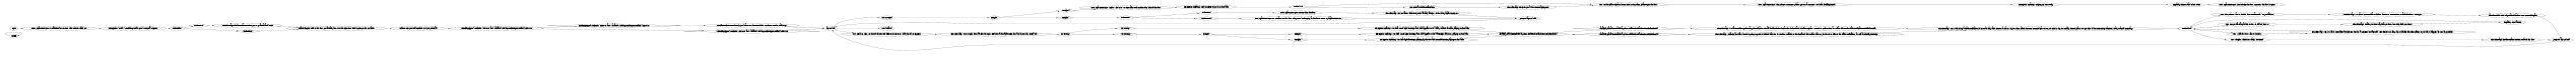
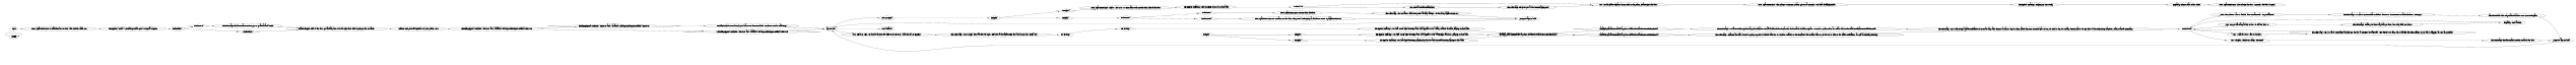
  digraph {
    rankdir=LR
    n1 [label=START]
    n2 [label=input]
    n3 [label="Door, Apartment #20: A weathered brown door. The number reads '20'."]
    n4 [label="Perception (Smell): Something smells good -- soupe à l'oignon?"]
    n5 [label="IsKimHere()"]
    n6 [label="IsKimHere()" shape=diamond]
    n7 [label="!(IsKimHere())" shape=diamond]
    n8 [label="Kim Kitsuragi: The lieutenant motions you to go ahead and knock."]
    n9 [label="Inland Empire: This is the door, you already know it's the right door. This is going to be *so hard*."]
-   n10 [label="Volition: Get yourself together. It's just police all."]
+   n10 [label="Volition: Get yourself together. It's just police work."]
    n11 [label="Kim Kitsuragi: \"Now, delivering a death notification is never an easy task. There's a reason why it's often called the most stressful part of our job. This is why it's usually done in pairs. You got this. I'll be monitoring reactions, ready to act if necessary.\""]
    n12 [label="Untitled hub"]
    n13 [label="You: \"What if I don't want to do this?\""]
    n14 [label="You: \"Alright, I think I'm ready.\" (Proceed.)"]
    n15 [label="You: \"Kim, I don't want to do this, let's turn around.\" (Try to bail out.)"]
    n16 [label="You: \"Do you have any advice on how to tell her he's...?\""]
    n17 [label="IsMorning()"]
    n18 [label="IsMorning()" shape=diamond]
-   n19 [label="!(IsMorning())" shape=diamond]
    n20 [label="Perception (Hearing): You hear some light footsteps and what appears to be a daily weather forecast playing on the radio."]
    n21 [label="IsNight()"]
    n22 [label="Variable[\"plaza.kineema_library_know_billies_husband_returned_the_book\"]"]
    n23 [label="IsNight()" shape=diamond]
    n24 [label="!(IsNight())" shape=diamond]
    n25 [label="Kim Kitsuragi: \"Yes, it's hard.\" He stares at the front door for a moment, his face still. \"But there is no easy way to handle this information. It just has to happen, as soon as possible.\""]
    n26 [label="Kim Kitsuragi: The lieutenant motions towards the door."]
    n27 [label="Jump to: [apt 20 hub]"]
    n28 [label="CheckEquipped(\"neck_tie\") == true  and  Variable[\"whirling.necktie_personified\"] == true"]
    n29 [label="CheckEquipped(\"neck_tie\") == true  and  Variable[\"whirling.necktie_personified\"] == true" shape=diamond]
    n30 [label="!(CheckEquipped(\"neck_tie\") == true  and  Variable[\"whirling.necktie_personified\"] == true)" shape=diamond]
    n31 [label="You: Proceed."]
    n32 [label="IsNight()"]
    n33 [label="IsNight()" shape=diamond]
    n34 [label="!(IsNight())" shape=diamond]
    n35 [label="Untitled hub"]
    n36 [label="You: \"Is this Billie Méjean's home? This is the police, please open the door.\""]
    n37 [label="You: Look at the lieutenant first."]
    n38 [label="Door, Apartment #20: \"The police? A moment, please, give us a moment.\" You hear shuffling inside."]
    n39 [label="Kim Kitsuragi: He gives you a short encouraging nod."]
    n40 [label="Perception (Hearing): Tidying up. Nervously."]
    n41 [label="You: [Leave.]"]
    n42 [label="Horrific Necktie: Don't knock, just leave. You don't need this. You don't need to *sad it up*."]
    n43 [label="apt 20 hub"]
    n44 [label="You: \"Hold on, Kim, we should discuss this before we move on. What should we expect?\""]
    n45 [label="Perception (Hearing): You hear light footsteps passing by the door and some folk music playing on the radio."]
    n46 [label="Variable[\"plaza.kineema_library_know_billies_husband_returned_the_book\"]" shape=diamond]
    n47 [label="!(Variable[\"plaza.kineema_library_know_billies_husband_returned_the_book\"])" shape=diamond]
    n48 [label="Pain Threshold: This only made it harder. Here comes the pain."]
    n49 [label="Kim Kitsuragi: \"We have our first preliminary identification -- in all likelihood the deceased is the husband of Billie Méjean. We need to confirm this, as well as deliver the death notification to Billie herself.\""]
    n50 [label="Perception (Hearing): And someone turns down the radio."]
    n51 [label="Kim Kitsuragi: \"Chances are that whoever's going to greet us behind that door is somehow related to the deceased. This means that our job here is to deliver the death notification, as well as identify the body.\""]
    n52 [label="Perception (Hearing): You hear some light footsteps and what appears to be a late-night talk show playing on the radio."]
    n53 [label="IsKimHere()"]
    n54 [label="Door, Apartment #20: \"Hello! Who is it?\" A voice calls out from the other side of the door."]
    n55 [label="IsKimHere()" shape=diamond]
    n56 [label="!(IsKimHere())" shape=diamond]
    n57 [label="Kim Kitsuragi: \"We can't. Someone has to deliver the news.\" He motions towards the door. \"Let's go.\""]
    n58 [label="Kim Kitsuragi: \"It's too late, I think everyone's already asleep. We should try again tomorrow.\""]
    n59 [label="Jump to: [apt 20 hub]"]
    n60 [label="Empathy: Good advice."]
    n61 [label="Door, Apartment #20: No one other the door."]
    n62 [label="Door, Apartment #20: She unlocks the door. \"Come in, the door is open.\""]
    n63 [label="Kim Kitsuragi: \"You're right, let's talk this through.\" He looks at the apartment door and lowers his voice a bit..."]
    n64 [label="Door, Apartment #20: No one answers the door. They must be sleeping at this hour. Better try again tomorrow."]
    n65 [label="Kim Kitsuragi: \"Dead? Just don't say that you know how they feel. You don't.\""]
    n66 [label="Empathy: There's fear in her voice."]
    n1 -> n1
    n2 -> n3
    n3 -> n4
    n4 -> n5
    n5 -> n6
    n5 -> n7
    n6 -> n8
    n7 -> n9
    n8 -> n9
    n9 -> n10
    n10 -> n28
    n11 -> n12
    n12 -> n13
    n12 -> n14
    n12 -> n15
    n12 -> n16
    n13 -> n25
    n14 -> n26
    n15 -> n57
    n16 -> n65
    n17 -> n18
-   n17 -> n19
    n18 -> n20
-   n19 -> n21
    n20 -> n22
    n21 -> n23
    n21 -> n24
    n22 -> n46
    n22 -> n47
    n23 -> n52
    n24 -> n45
    n25 -> n12
    n26 -> n27
    n27 -> n43
    n28 -> n29
    n28 -> n30
    n29 -> n42
    n30 -> n43
    n31 -> n32
    n32 -> n33
    n32 -> n34
    n33 -> n53
    n34 -> n54
    n35 -> n36
    n35 -> n37
    n36 -> n38
    n37 -> n39
    n38 -> n40
    n39 -> n36
    n40 -> n66
    n42 -> n43
    n43 -> n31
    n43 -> n41
    n43 -> n44
    n44 -> n63
    n45 -> n22
    n46 -> n49
    n47 -> n51
    n48 -> n27
    n49 -> n11
    n50 -> n35
    n51 -> n11
    n52 -> n22
    n53 -> n55
    n53 -> n56
    n54 -> n50
    n55 -> n61
    n56 -> n64
    n57 -> n48
    n58 -> n59
    n59 -> n43
    n60 -> n12
    n61 -> n58
    n63 -> n17
    n64 -> n59
    n65 -> n60
    n66 -> n62
  }
